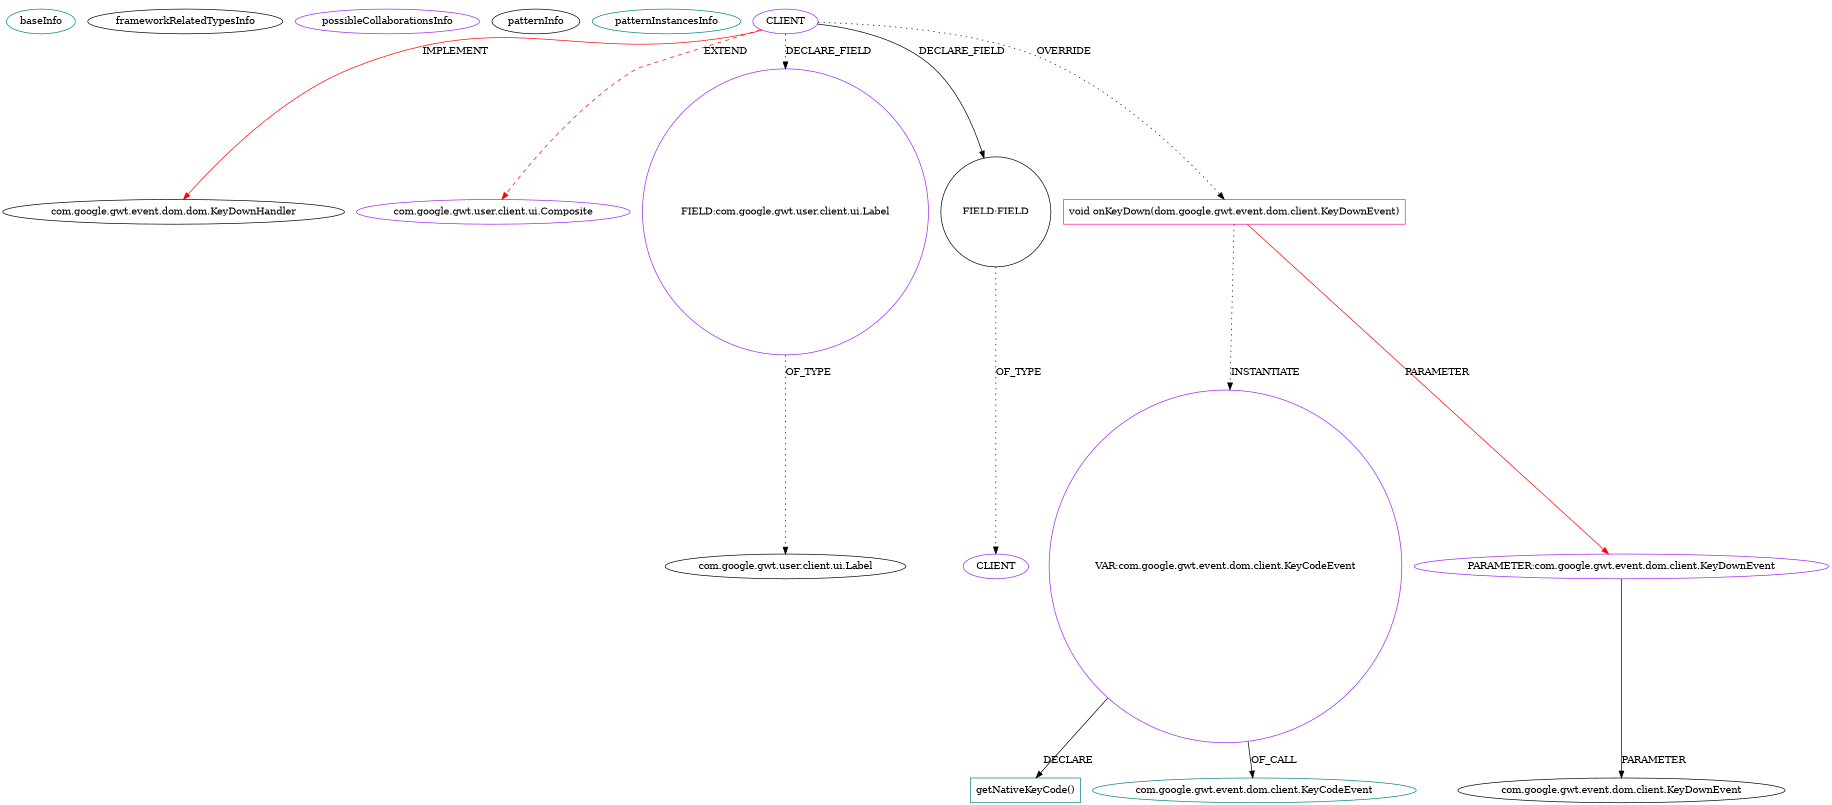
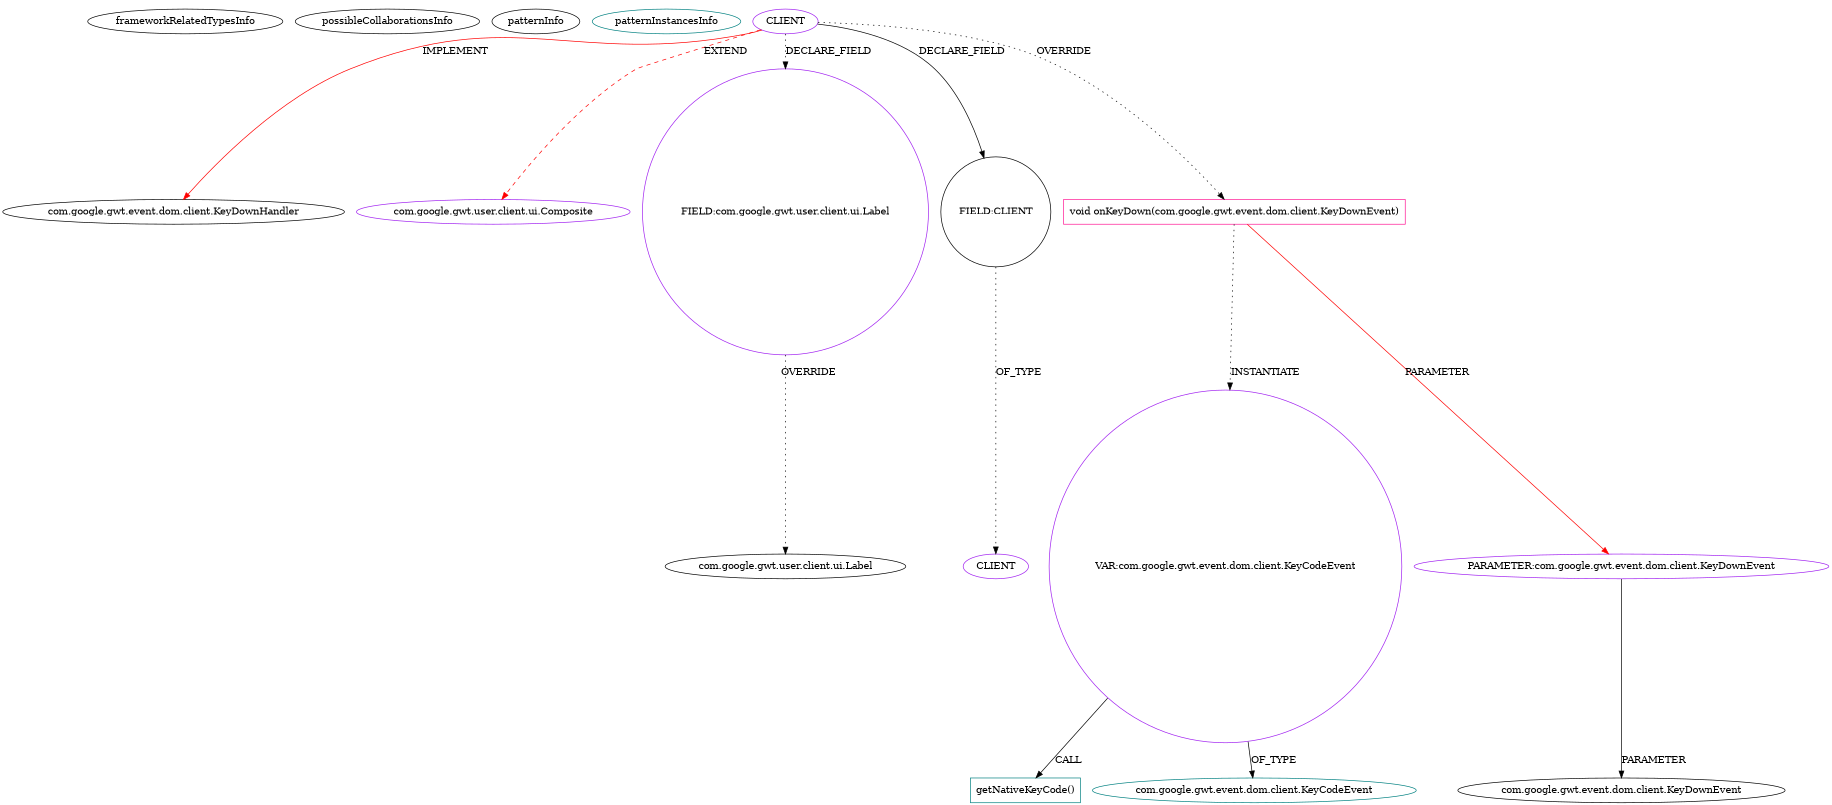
  digraph {
    node [color=black isFrameworkType=false]
    edge [style=solid]
-   baseInfo [category=pattern color=teal graphId=575 isAnonymous=false possibleRelation=false isFrameworkType=""]
    frameworkRelatedTypesInfo [0="com.google.gwt.user.client.ui.Composite" 1="com.google.gwt.event.dom.client.KeyDownHandler" isFrameworkType=""]
-   possibleCollaborationsInfo [color=purple isFrameworkType=""]
+   possibleCollaborationsInfo [isFrameworkType=""]
    patternInfo [frequency=2.0 patternRootClient=0 isFrameworkType=""]
    patternInstancesInfo [0="hmiguellima-ugat~/hmiguellima-ugat/ugat-master/src/org/ucp/gwt/widgets/MVCTable.java~MVCTable~3009" 1="cluePrints-gwt-snake~/cluePrints-gwt-snake/gwt-snake-master/src/s3/client/presentation/GWTView.java~GWTView~1088" color=teal isFrameworkType=""]
-   n6 [label="com.google.gwt.event.dom.dom.KeyDownHandler" vertexType=FRAMEWORK_INTERFACE_TYPE]
+   n6 [label="com.google.gwt.event.dom.client.KeyDownHandler" vertexType=FRAMEWORK_INTERFACE_TYPE]
    n7 [color=purple label=CLIENT vertexType=ROOT_CLIENT_CLASS_DECLARATION]
    n8 [color=purple label="com.google.gwt.user.client.ui.Composite" vertexType=FRAMEWORK_CLASS_TYPE]
    n9 [color=purple label="FIELD:com.google.gwt.user.client.ui.Label" shape=circle vertexType=FIELD_DECLARATION]
-   n10 [label="FIELD:FIELD" shape=circle vertexType=FIELD_DECLARATION]
-   n11 [color=deeppink label="void onKeyDown(dom.google.gwt.event.dom.client.KeyDownEvent)" shape=box vertexType=OVERRIDING_METHOD_DECLARATION]
+   n10 [label="FIELD:CLIENT" shape=circle vertexType=FIELD_DECLARATION]
+   n11 [color=deeppink label="void onKeyDown(com.google.gwt.event.dom.client.KeyDownEvent)" shape=box vertexType=OVERRIDING_METHOD_DECLARATION]
    n12 [label="com.google.gwt.user.client.ui.Label" vertexType=FRAMEWORK_CLASS_TYPE]
    n13 [color=purple label=CLIENT vertexType=REFERENCE_CLIENT_CLASS_DECLARATION]
    n14 [color=purple label="VAR:com.google.gwt.event.dom.client.KeyCodeEvent" shape=circle vertexType=VARIABLE_EXPRESION]
    n15 [color=purple label="PARAMETER:com.google.gwt.event.dom.client.KeyDownEvent" vertexType=PARAMETER_DECLARATION]
    n16 [color=teal label="getNativeKeyCode()" shape=box vertexType=INSIDE_CALL]
    n17 [color=teal label="com.google.gwt.event.dom.client.KeyCodeEvent" vertexType=FRAMEWORK_CLASS_TYPE]
    n18 [label="com.google.gwt.event.dom.client.KeyDownEvent" vertexType=FRAMEWORK_CLASS_TYPE]
    n7 -> n6 [color=red label=IMPLEMENT]
    n7 -> n8 [color=red label=EXTEND style=dashed]
    n7 -> n9 [label=DECLARE_FIELD style=dotted]
    n7 -> n10 [label=DECLARE_FIELD]
    n7 -> n11 [label=OVERRIDE style=dotted]
-   n9 -> n12 [label=OF_TYPE style=dotted]
+   n9 -> n12 [label=OVERRIDE style=dotted]
    n10 -> n13 [label=OF_TYPE style=dotted]
    n11 -> n14 [label=INSTANTIATE style=dotted]
    n11 -> n15 [color=red label=PARAMETER]
-   n14 -> n16 [label=DECLARE]
-   n14 -> n17 [label=OF_CALL]
+   n14 -> n16 [label=CALL]
+   n14 -> n17 [label=OF_TYPE]
    n15 -> n18 [label=PARAMETER]
  }
